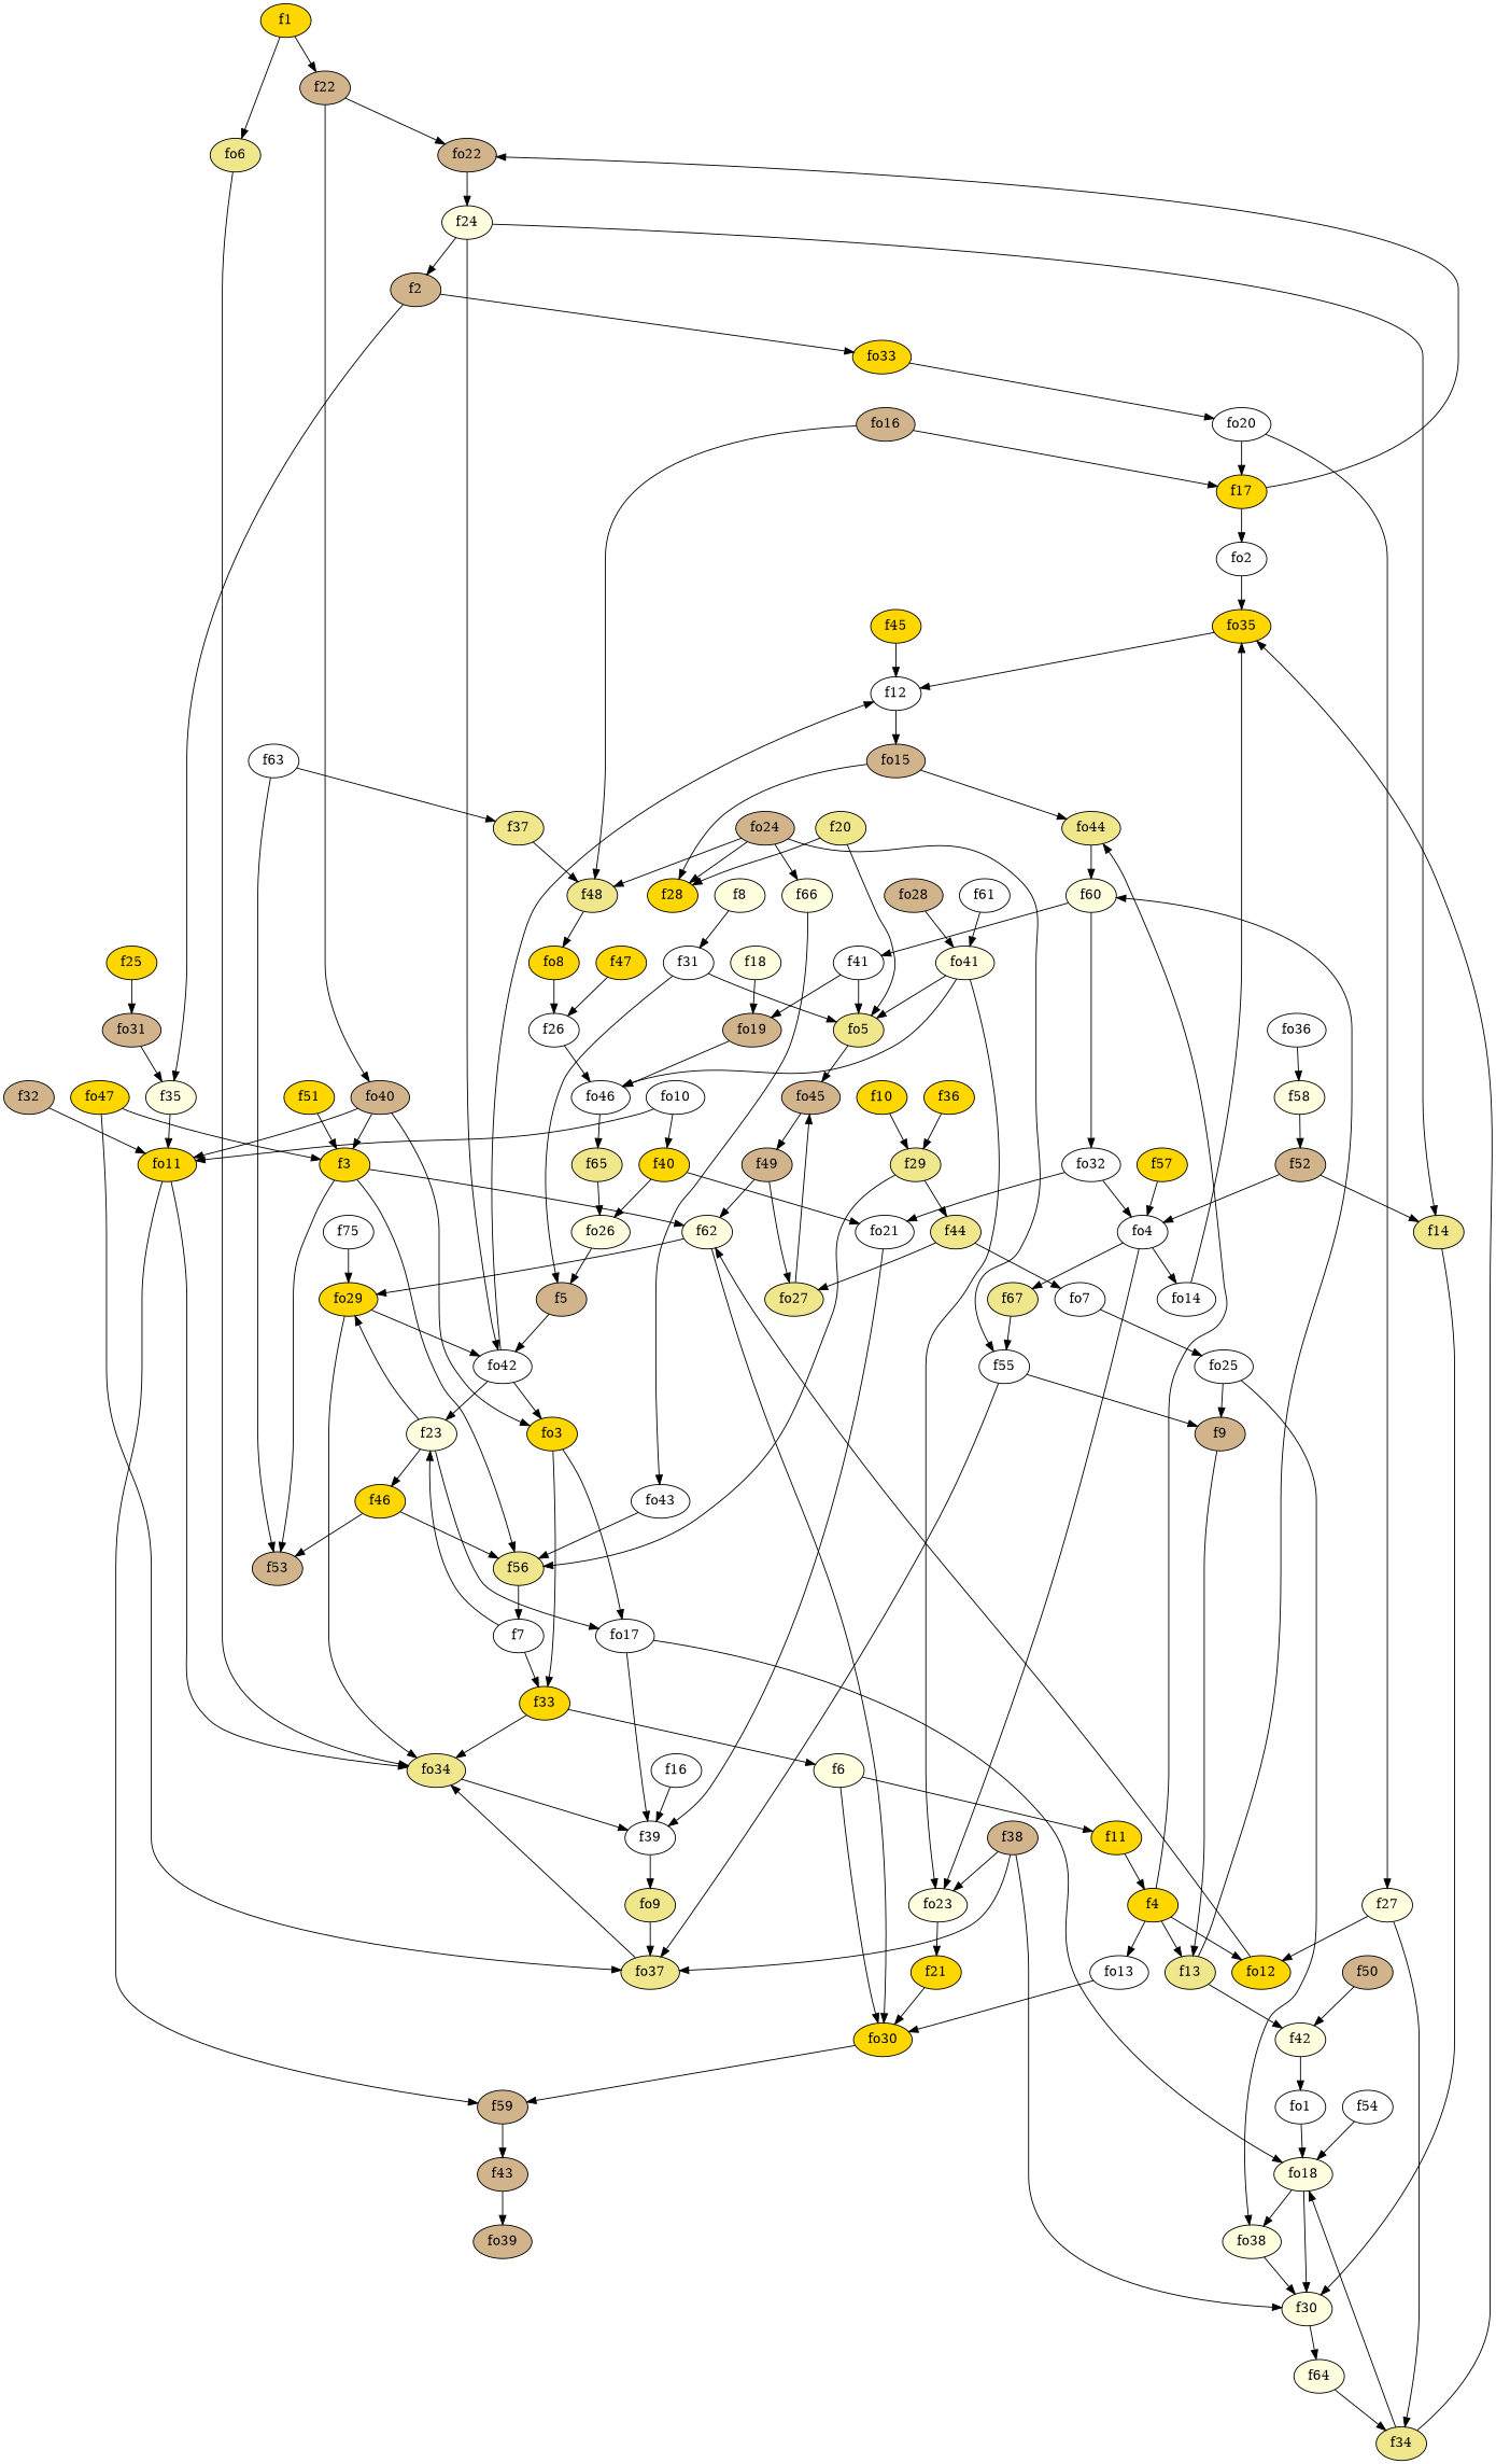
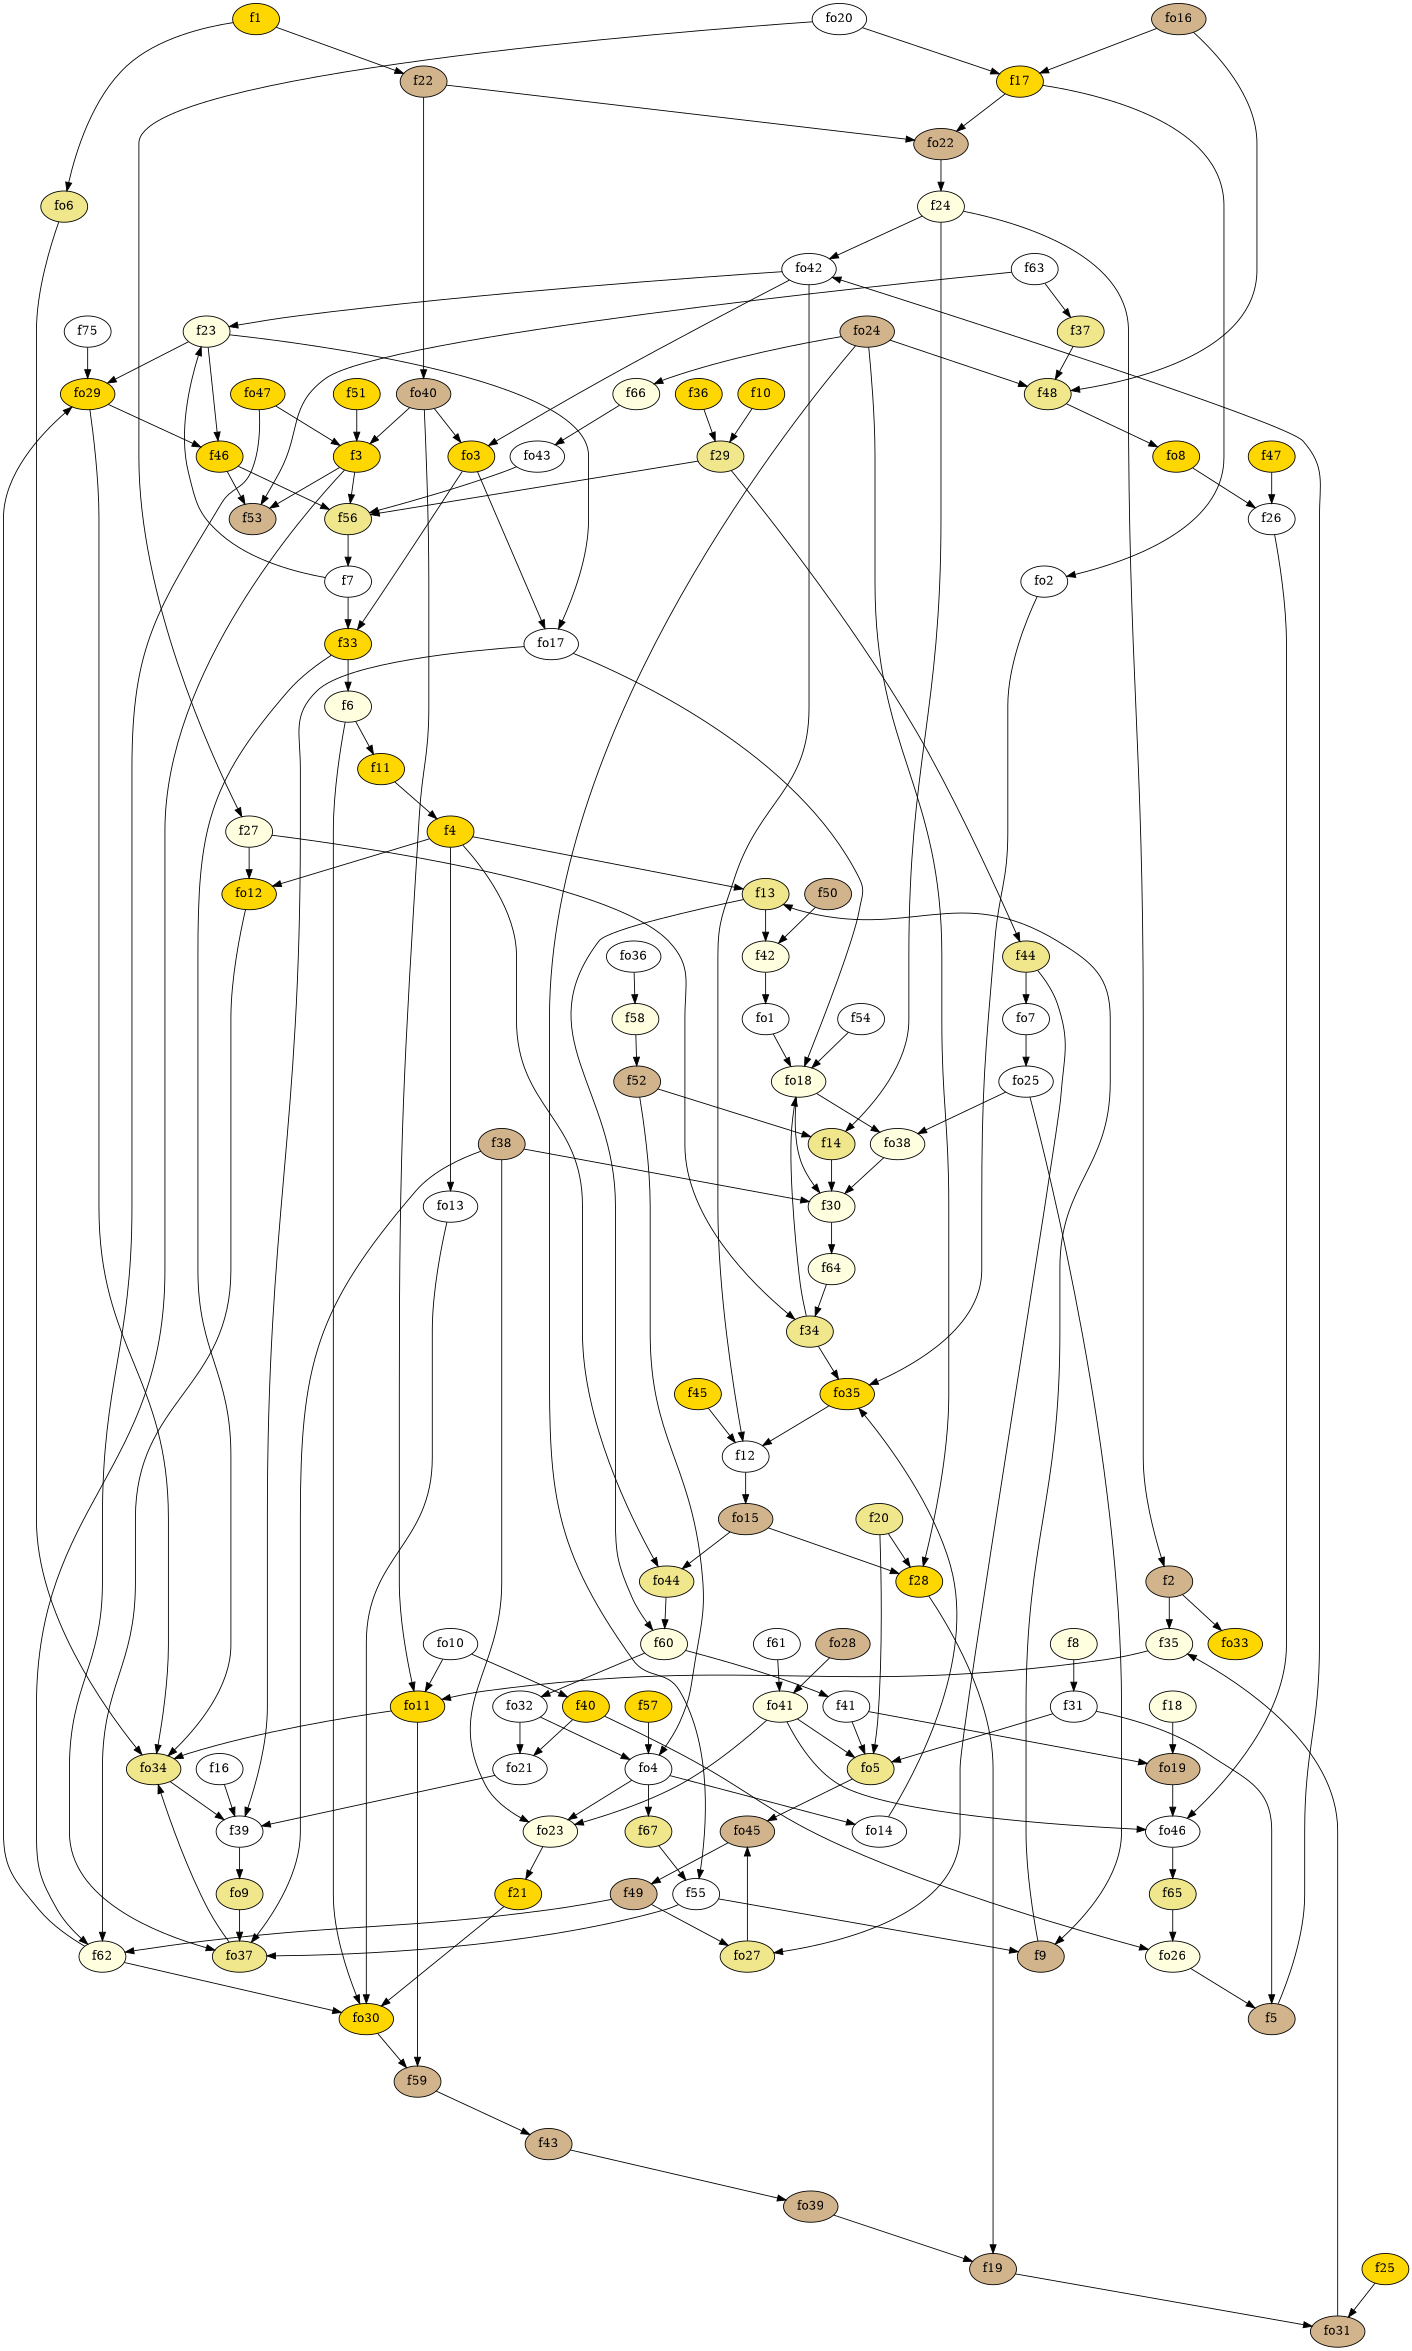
  strict digraph {
    node [fillcolor=white style=filled]
    edge [weight=2]
    f1 [fillcolor=gold]
    f22 [fillcolor=tan]
    fo6 [fillcolor=khaki]
    fo22 [fillcolor=tan]
    fo40 [fillcolor=tan]
    fo34 [fillcolor=khaki]
    f2 [fillcolor=tan]
    f35 [fillcolor=lightyellow]
    fo33 [fillcolor=gold]
    fo11 [fillcolor=gold]
    fo20
    f3 [fillcolor=gold]
    f53 [fillcolor=tan]
    f56 [fillcolor=khaki]
    f62 [fillcolor=lightyellow]
    f7
    fo30 [fillcolor=gold]
    fo29 [fillcolor=gold]
    f4 [fillcolor=gold]
    f13 [fillcolor=khaki]
    fo12 [fillcolor=gold]
    fo13
    fo44 [fillcolor=khaki]
    f42 [fillcolor=lightyellow]
    f60 [fillcolor=lightyellow]
    f5 [fillcolor=tan]
    fo42
    f23 [fillcolor=lightyellow]
    f12
    fo3 [fillcolor=gold]
    f6 [fillcolor=lightyellow]
    f11 [fillcolor=gold]
    f59 [fillcolor=tan]
    f33 [fillcolor=gold]
    f46 [fillcolor=gold]
    fo17
    f8 [fillcolor=lightyellow]
    f31
    fo5 [fillcolor=khaki]
    f9 [fillcolor=tan]
    f10 [fillcolor=gold]
    f29 [fillcolor=khaki]
    f44 [fillcolor=khaki]
    fo15 [fillcolor=tan]
    f28 [fillcolor=gold]
    fo1
    f41
    fo32
    f14 [fillcolor=khaki]
    f30 [fillcolor=lightyellow]
    f64 [fillcolor=lightyellow]
    n52 [label=f75]
    f16
    f39
    fo9 [fillcolor=khaki]
    f17 [fillcolor=gold]
    fo2
    fo35 [fillcolor=gold]
    f24 [fillcolor=lightyellow]
    f18 [fillcolor=lightyellow]
    fo19 [fillcolor=tan]
    fo46
+   f19 [fillcolor=tan]
    fo31 [fillcolor=tan]
    f20 [fillcolor=khaki]
    fo45 [fillcolor=tan]
    f21 [fillcolor=gold]
    fo18 [fillcolor=lightyellow]
    f25 [fillcolor=gold]
    f26
    f65 [fillcolor=khaki]
    f27 [fillcolor=lightyellow]
    f34 [fillcolor=khaki]
    fo7
    fo27 [fillcolor=khaki]
-   f32 [fillcolor=tan]
    fo38 [fillcolor=lightyellow]
    f36 [fillcolor=gold]
    f37 [fillcolor=khaki]
    f48 [fillcolor=khaki]
    fo8 [fillcolor=gold]
    f38 [fillcolor=tan]
    fo23 [fillcolor=lightyellow]
    fo37 [fillcolor=khaki]
    f40 [fillcolor=gold]
    fo21
    fo26 [fillcolor=lightyellow]
    f43 [fillcolor=tan]
    fo39 [fillcolor=tan]
    fo25
    f45 [fillcolor=gold]
    f47 [fillcolor=gold]
    f49 [fillcolor=tan]
    f50 [fillcolor=tan]
    f51 [fillcolor=gold]
    f52 [fillcolor=tan]
    fo4
    f67 [fillcolor=khaki]
    fo14
    f54
    f55
    f57 [fillcolor=gold]
    f58 [fillcolor=lightyellow]
    fo41 [fillcolor=lightyellow]
    f61
    f63
    f66 [fillcolor=lightyellow]
    fo43
    fo10
    fo16 [fillcolor=tan]
    fo24 [fillcolor=tan]
    fo28 [fillcolor=tan]
    fo36
    fo47 [fillcolor=gold]
    f1 -> f22
    f1 -> fo6
    f22 -> fo22
    f22 -> fo40
    fo6 -> fo34
    fo22 -> f24
    fo40 -> fo11
    fo40 -> f3
    fo40 -> fo3
    fo34 -> f39
    f2 -> f35
    f2 -> fo33
    f35 -> fo11
-   fo33 -> fo20
    fo11 -> fo34
    fo11 -> f59
    fo20 -> f17
    fo20 -> f27
    f3 -> f53
    f3 -> f56
    f3 -> f62
    f56 -> f7
    f62 -> fo30
    f62 -> fo29
    f7 -> f23
    f7 -> f33
    fo30 -> f59
    fo29 -> fo34
-   fo29 -> fo42
+   fo29 -> f46
    f4 -> f13
    f4 -> fo12
    f4 -> fo13
    f4 -> fo44
    f13 -> f42
    f13 -> f60
    fo12 -> f62
    fo13 -> fo30
    fo44 -> f60
    f42 -> fo1
    f60 -> f41
    f60 -> fo32
    f5 -> fo42
    fo42 -> f23
    fo42 -> f12
    fo42 -> fo3
    f23 -> fo29
    f23 -> f46
    f23 -> fo17
    f12 -> fo15
    fo3 -> f33
    fo3 -> fo17
    f6 -> fo30
    f6 -> f11
    f11 -> f4
    f59 -> f43
    f33 -> fo34
    f33 -> f6
    f46 -> f53
    f46 -> f56
    fo17 -> f39
    fo17 -> fo18
    f8 -> f31
    f31 -> f5
    f31 -> fo5
    fo5 -> fo45
    f9 -> f13
    f10 -> f29
    f29 -> f56
    f29 -> f44
    f44 -> fo7
    f44 -> fo27
    fo15 -> fo44
    fo15 -> f28
+   f28 -> f19
    fo1 -> fo18
    f41 -> fo5
    f41 -> fo19
    fo32 -> fo21
    fo32 -> fo4
    f14 -> f30
    f30 -> f64
    f64 -> f34
    n52 -> fo29
    f16 -> f39
    f39 -> fo9
    fo9 -> fo37
    f17 -> fo22
    f17 -> fo2
    fo2 -> fo35
    fo35 -> f12
    f24 -> f2
    f24 -> fo42
    f24 -> f14
    f18 -> fo19
    fo19 -> fo46
    fo46 -> f65
+   f19 -> fo31
    fo31 -> f35
    f20 -> fo5
    f20 -> f28
    fo45 -> f49
    f21 -> fo30
    fo18 -> f30
    fo18 -> fo38
    f25 -> fo31
    f26 -> fo46
    f65 -> fo26
    f27 -> fo12
    f27 -> f34
    f34 -> fo35
    f34 -> fo18
    fo7 -> fo25
    fo27 -> fo45
-   f32 -> fo11
    fo38 -> f30
    f36 -> f29
    f37 -> f48
    f48 -> fo8
    fo8 -> f26
    f38 -> f30
    f38 -> fo23
    f38 -> fo37
    fo23 -> f21
    fo37 -> fo34
    f40 -> fo21
    f40 -> fo26
    fo21 -> f39
    fo26 -> f5
    f43 -> fo39
+   fo39 -> f19
    fo25 -> f9
    fo25 -> fo38
    f45 -> f12
    f47 -> f26
    f49 -> f62
    f49 -> fo27
    f50 -> f42
    f51 -> f3
    f52 -> f14
    f52 -> fo4
    fo4 -> fo23
    fo4 -> f67
    fo4 -> fo14
    f67 -> f55
    fo14 -> fo35
    f54 -> fo18
    f55 -> f9
    f55 -> fo37
    f57 -> fo4
    f58 -> f52
    fo41 -> fo5
    fo41 -> fo46
    fo41 -> fo23
    f61 -> fo41
    f63 -> f53
    f63 -> f37
    f66 -> fo43
    fo43 -> f56
    fo10 -> fo11
    fo10 -> f40
    fo16 -> f17
    fo16 -> f48
    fo24 -> f28
    fo24 -> f48
    fo24 -> f55
    fo24 -> f66
    fo28 -> fo41
    fo36 -> f58
    fo47 -> f3
    fo47 -> fo37
  }
